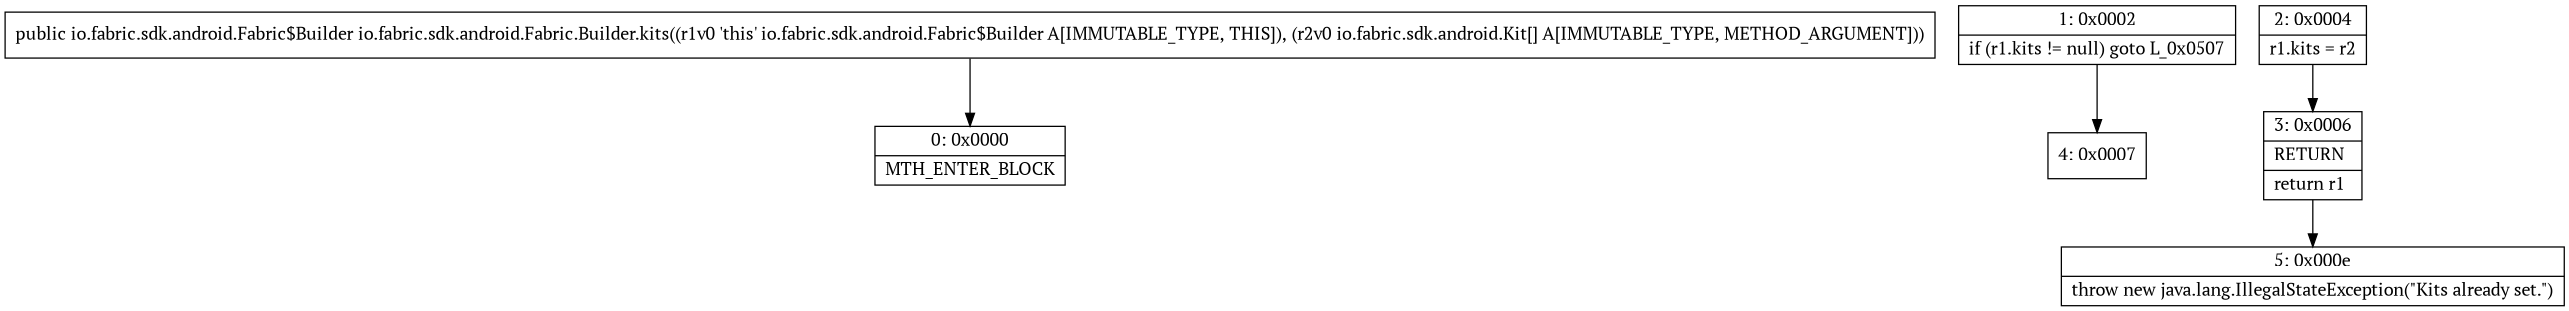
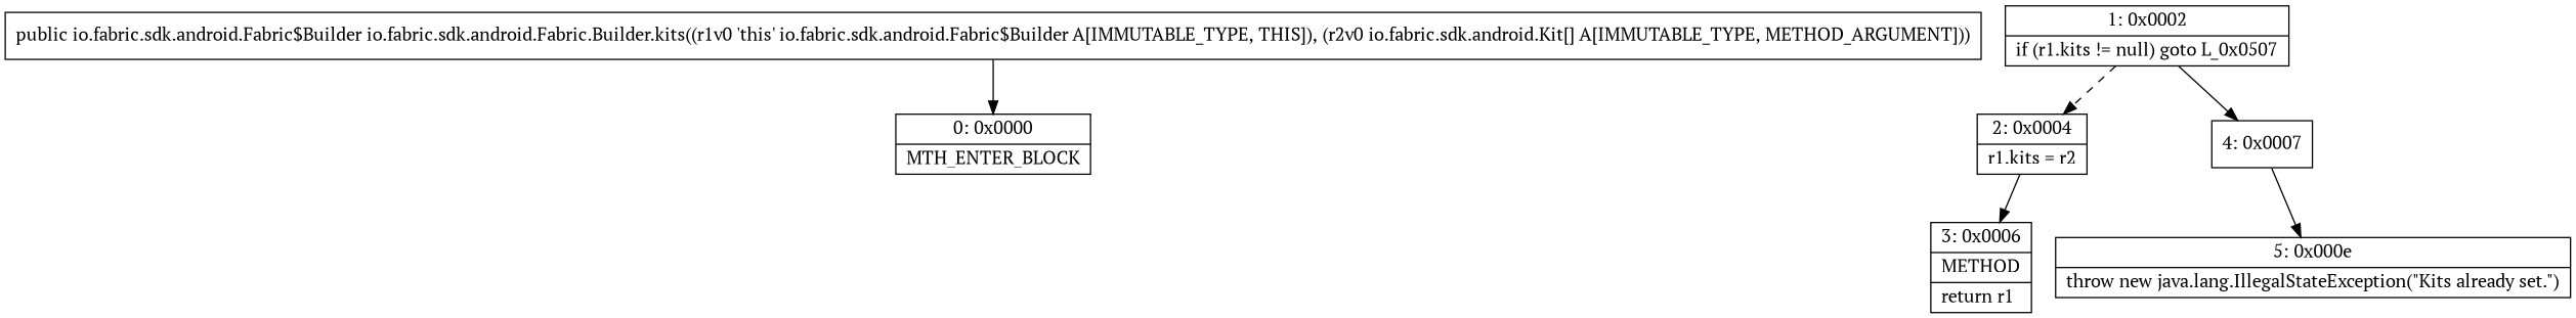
  digraph {
    fontname="PT Serif"
    node [fontname="PT Serif" shape=record]
    edge [fontname="PT Serif"]
    n1 [label="{0\:\ 0x0000|MTH_ENTER_BLOCK\l}"]
    n2 [label="{1\:\ 0x0002|if (r1.kits != null) goto L_0x0507\l}"]
    n3 [label="{2\:\ 0x0004|r1.kits = r2\l}"]
    n4 [label="{4\:\ 0x0007}"]
-   n5 [label="{3\:\ 0x0006|RETURN\l|return r1\l}"]
+   n5 [label="{3\:\ 0x0006|METHOD\l|return r1\l}"]
    n6 [label="{5\:\ 0x000e|throw new java.lang.IllegalStateException(\"Kits already set.\")\l}"]
    n7 [label="{public io.fabric.sdk.android.Fabric$Builder io.fabric.sdk.android.Fabric.Builder.kits((r1v0 'this' io.fabric.sdk.android.Fabric$Builder A[IMMUTABLE_TYPE, THIS]), (r2v0 io.fabric.sdk.android.Kit[] A[IMMUTABLE_TYPE, METHOD_ARGUMENT])) }"]
+   n2 -> n3 [style=dashed]
    n2 -> n4
    n3 -> n5
-   n5 -> n6
+   n4 -> n6
    n7 -> n1
  }
